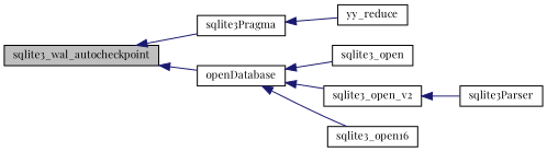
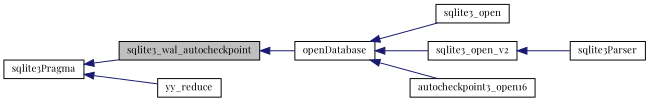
  digraph {
    fontname="Playfair Display"
    rankdir=LR
    node [color=black fillcolor=white fontname="Playfair Display" fontsize=10 shape=record style=filled]
    edge [color=midnightblue dir=back fontname="Playfair Display" fontsize=10 labelfontname=FreeSans labelfontsize=10 style=solid]
    n1 [fillcolor=grey75 fontcolor=black height=0.2 label=sqlite3_wal_autocheckpoint width=0.4]
    n2 [height=0.2 label=sqlite3Pragma width=0.4]
    n3 [height=0.2 label=openDatabase width=0.4]
    n4 [height=0.2 label=yy_reduce width=0.4]
    n5 [height=0.2 label=sqlite3_open width=0.4]
    n6 [height=0.2 label=sqlite3_open_v2 width=0.4]
-   n7 [height=0.2 label=sqlite3_open16 width=0.4]
+   n7 [height=0.2 label=autocheckpoint3_open16 width=0.4]
    n8 [height=0.2 label=sqlite3Parser width=0.4]
-   n1 -> n2
+   n2 -> n1
    n1 -> n3
    n2 -> n4
    n3 -> n5
    n3 -> n6
    n3 -> n7
    n6 -> n8
  }
